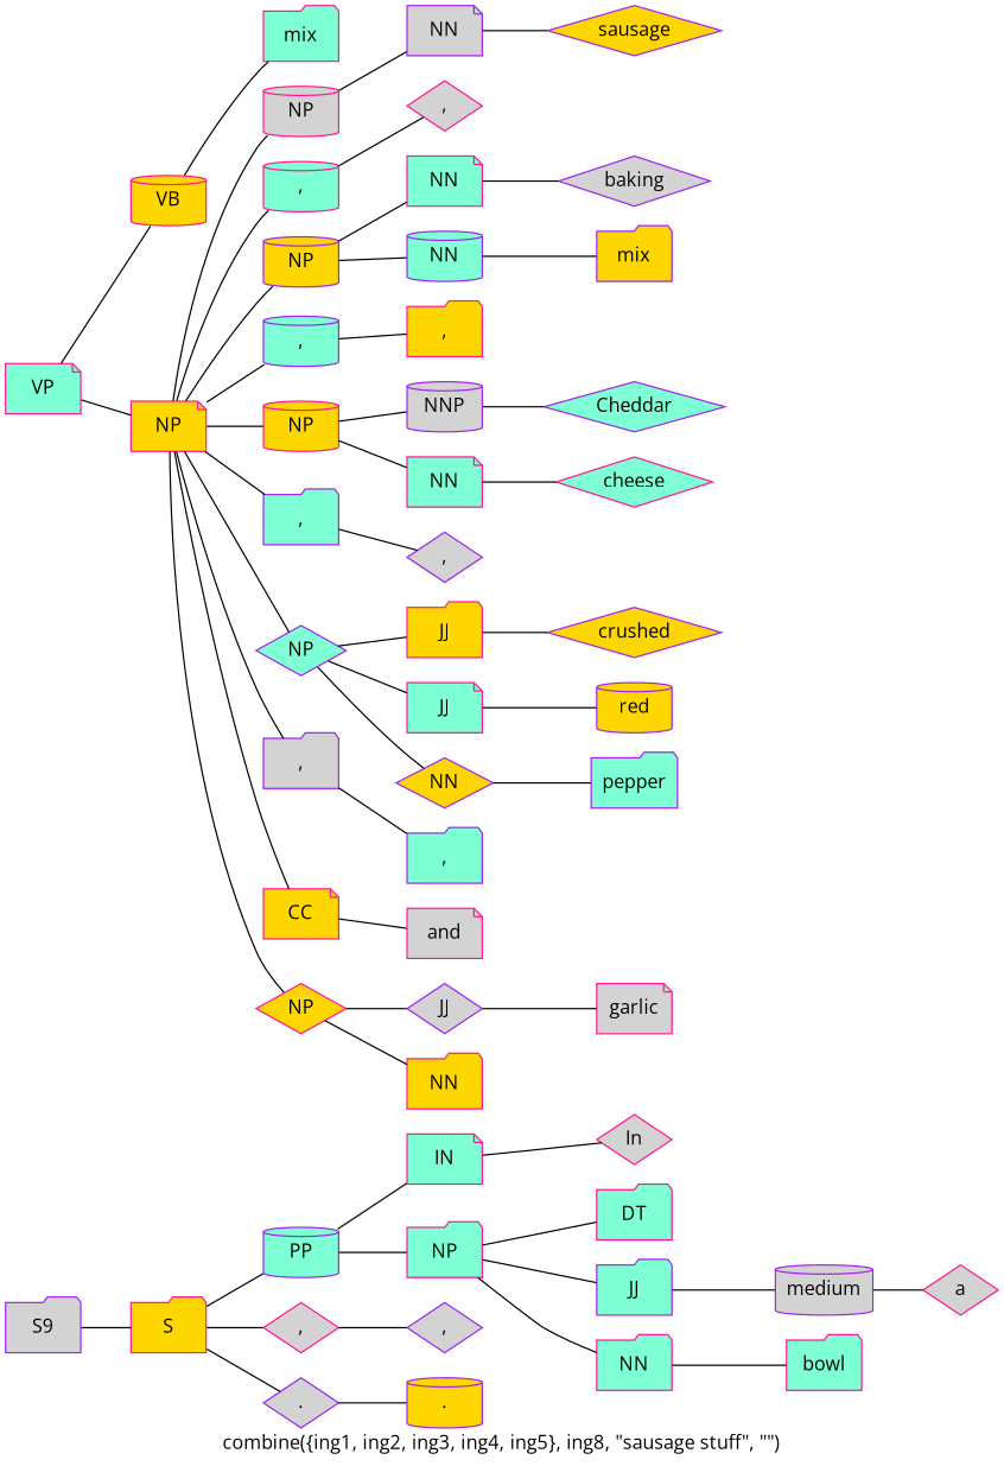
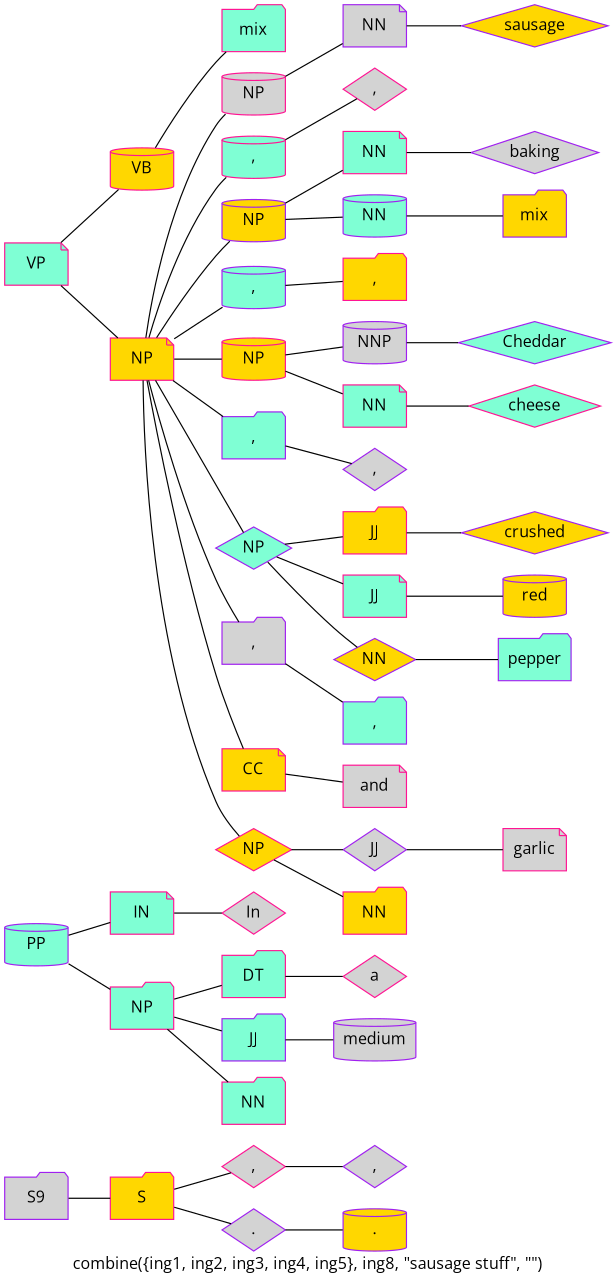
  graph {
    fontname="Open Sans"
    label="combine({ing1, ing2, ing3, ing4, ing5}, ing8, \"sausage stuff\", \"\")"
    rankdir=LR
    node [color=deeppink fillcolor=aquamarine fontname="Open Sans" shape=folder style=filled]
    edge [fontname="Open Sans"]
    n1 [color=purple fillcolor=lightgrey label=S9]
    n2 [fillcolor=gold label=S]
    n3 [color=purple label=PP shape=cylinder]
    n4 [fillcolor=lightgrey label="," shape=diamond]
    n5 [color=purple fillcolor=lightgrey label="." shape=diamond]
    n6 [label=IN shape=note]
    n7 [label=NP]
    n8 [color=purple fillcolor=lightgrey label="," shape=diamond]
    n9 [label=VP shape=note]
    n10 [fillcolor=gold label=VB shape=cylinder]
    n11 [fillcolor=gold label=NP shape=note]
    n12 [color=purple fillcolor=gold label="." shape=cylinder]
    n13 [fillcolor=lightgrey label=In shape=diamond]
    n14 [label=DT]
    n15 [color=purple label=JJ]
    n16 [label=NN]
    n17 [fillcolor=lightgrey label=a shape=diamond]
    n18 [color=purple fillcolor=lightgrey label=medium shape=cylinder]
-   n19 [label=bowl]
    n20 [label=mix]
    n21 [fillcolor=lightgrey label=NP shape=cylinder]
    n22 [label="," shape=cylinder]
    n23 [color=purple fillcolor=gold label=NP shape=cylinder]
    n24 [color=purple label="," shape=cylinder]
    n25 [fillcolor=gold label=NP shape=cylinder]
    n26 [color=purple label=","]
    n27 [color=purple label=NP shape=diamond]
    n28 [color=purple fillcolor=lightgrey label=","]
    n29 [fillcolor=gold label=CC shape=note]
    n30 [fillcolor=gold label=NP shape=diamond]
    n31 [color=purple fillcolor=lightgrey label=NN shape=note]
    n32 [fillcolor=lightgrey label="," shape=diamond]
    n33 [label=NN shape=note]
    n34 [color=purple label=NN shape=cylinder]
    n35 [fillcolor=gold label=","]
    n36 [color=purple fillcolor=lightgrey label=NNP shape=cylinder]
    n37 [label=NN shape=note]
    n38 [color=purple fillcolor=lightgrey label="," shape=diamond]
    n39 [fillcolor=gold label=JJ]
    n40 [label=JJ shape=note]
    n41 [color=purple fillcolor=gold label=NN shape=diamond]
    n42 [color=purple label=","]
    n43 [fillcolor=lightgrey label=and shape=note]
    n44 [color=purple fillcolor=lightgrey label=JJ shape=diamond]
    n45 [fillcolor=gold label=NN]
    n46 [color=purple fillcolor=gold label=sausage shape=diamond]
    n47 [color=purple fillcolor=lightgrey label=baking shape=diamond]
    n48 [color=purple fillcolor=gold label=mix]
    n49 [color=purple label=Cheddar shape=diamond]
    n50 [label=cheese shape=diamond]
    n51 [color=purple fillcolor=gold label=crushed shape=diamond]
    n52 [color=purple fillcolor=gold label=red shape=cylinder]
    n53 [color=purple label=pepper]
    n54 [fillcolor=lightgrey label=garlic shape=note]
    n1 -- n2
-   n2 -- n3
    n2 -- n4
    n2 -- n5
    n3 -- n6
    n3 -- n7
    n4 -- n8
    n5 -- n12
    n6 -- n13
    n7 -- n14
    n7 -- n15
    n7 -- n16
    n9 -- n10
    n9 -- n11
    n10 -- n20
    n11 -- n21
    n11 -- n22
    n11 -- n23
    n11 -- n24
    n11 -- n25
    n11 -- n26
    n11 -- n27
    n11 -- n28
    n11 -- n29
    n11 -- n30
-   n18 -- n17
+   n14 -- n17
    n15 -- n18
-   n16 -- n19
    n21 -- n31
    n22 -- n32
    n23 -- n33
    n23 -- n34
    n24 -- n35
    n25 -- n36
    n25 -- n37
    n26 -- n38
    n27 -- n39
    n27 -- n40
    n27 -- n41
    n28 -- n42
    n29 -- n43
    n30 -- n44
    n30 -- n45
    n31 -- n46
    n33 -- n47
    n34 -- n48
    n36 -- n49
    n37 -- n50
    n39 -- n51
    n40 -- n52
    n41 -- n53
    n44 -- n54
  }
